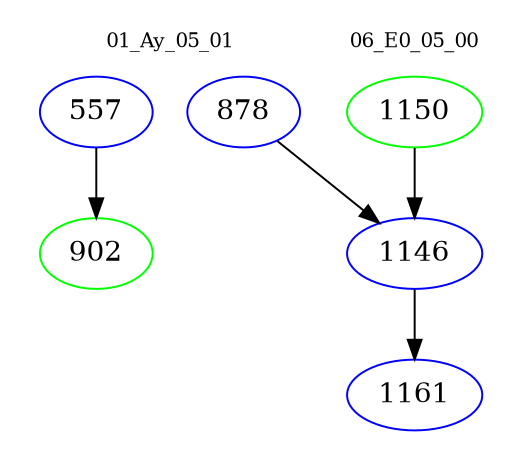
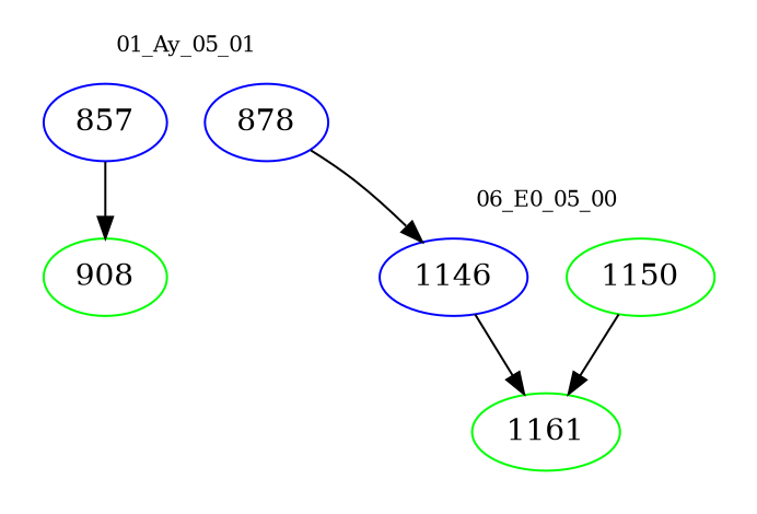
  digraph {
    node [color=blue]
    edge [color=black]
    n1 [label=878]
-   n2 [label=557]
-   n3 [color=green label=902]
+   n2 [label=857]
+   n3 [color=green label=908]
    n4 [color=green label=1150]
    n5 [label=1146]
-   n6 [label=1161]
+   n6 [color=green label=1161]
    subgraph cluster_1 {
      color=white
      fontsize=10
      label="01_Ay_05_01"
      n1
      n2
      n3
    }
    subgraph cluster_2 {
      color=white
      fontsize=10
      label="06_E0_05_00"
      n4
      n5
      n6
    }
    n1 -> n5
    n2 -> n3
-   n4 -> n5
+   n4 -> n6
    n5 -> n6
  }
